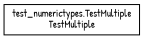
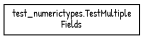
  digraph {
    rankdir=LR
    fontname="Patrick Hand"
-   n1 [color=black fillcolor=white fontname="Patrick Hand" fontsize=10 height=0.2 label="test_numerictypes.TestMultiple\lTestMultiple" shape=record style=filled width=0.4]
+   n1 [color=black fillcolor=white fontname="Patrick Hand" fontsize=10 height=0.2 label="test_numerictypes.TestMultiple\lFields" shape=record style=filled width=0.4]
  }
